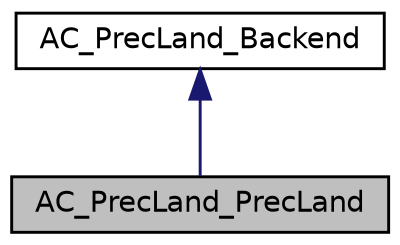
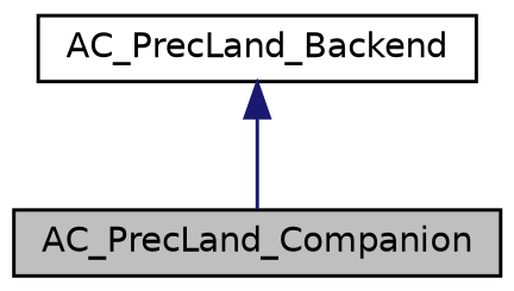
  digraph {
    node [color=black fontname=Helvetica fontsize=10 shape=record style=filled]
-   n1 [fillcolor=grey75 fontcolor=black height=0.2 label=AC_PrecLand_PrecLand width=0.4]
+   n1 [fillcolor=grey75 fontcolor=black height=0.2 label=AC_PrecLand_Companion width=0.4]
    n2 [fillcolor=white height=0.2 label=AC_PrecLand_Backend width=0.4]
    n2 -> n1 [color=midnightblue dir=back fontname=Helvetica fontsize=10 labelfontname=Helvetica labelfontsize=10 style=solid]
  }
